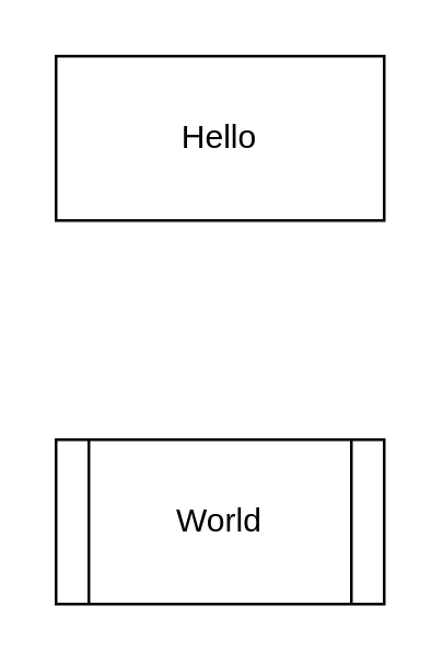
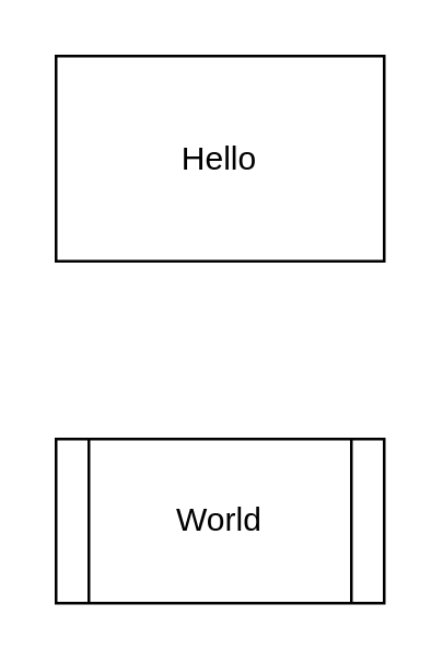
  <mxCell id="0" />
  <mxCell id="1" parent="0" />
- <mxCell id="2" value="Hello" style="rounded=0;whiteSpace=wrap;html=1;" vertex="1" parent="1"><mxGeometry x="20" y="20" width="120" height="60" as="geometry" /></mxCell>
+ <mxCell id="2" value="Hello" style="rounded=0;whiteSpace=wrap;html=1;" vertex="1" parent="1"><mxGeometry x="20" y="20" width="120" height="75" as="geometry" /></mxCell>
  <mxCell id="3" value="World" style="shape=process;whiteSpace=wrap;html=1;backgroundOutline=1;" vertex="1" parent="1"><mxGeometry x="20" y="160" width="120" height="60" as="geometry" /></mxCell>
